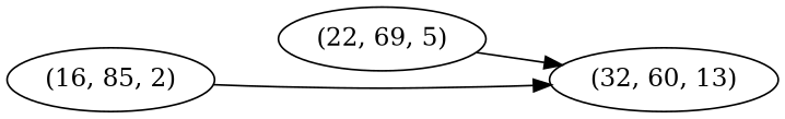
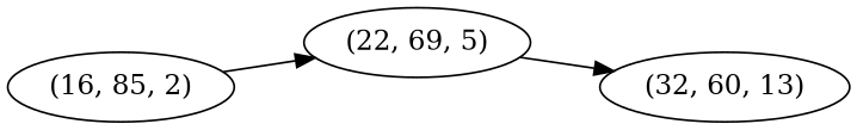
  digraph {
    rankdir=LR
    n1 [label="(16, 85, 2)"]
    "(22, 69, 5)"
    "(32, 60, 13)"
-   n1 -> "(32, 60, 13)"
+   n1 -> "(22, 69, 5)"
    "(22, 69, 5)" -> "(32, 60, 13)"
  }
